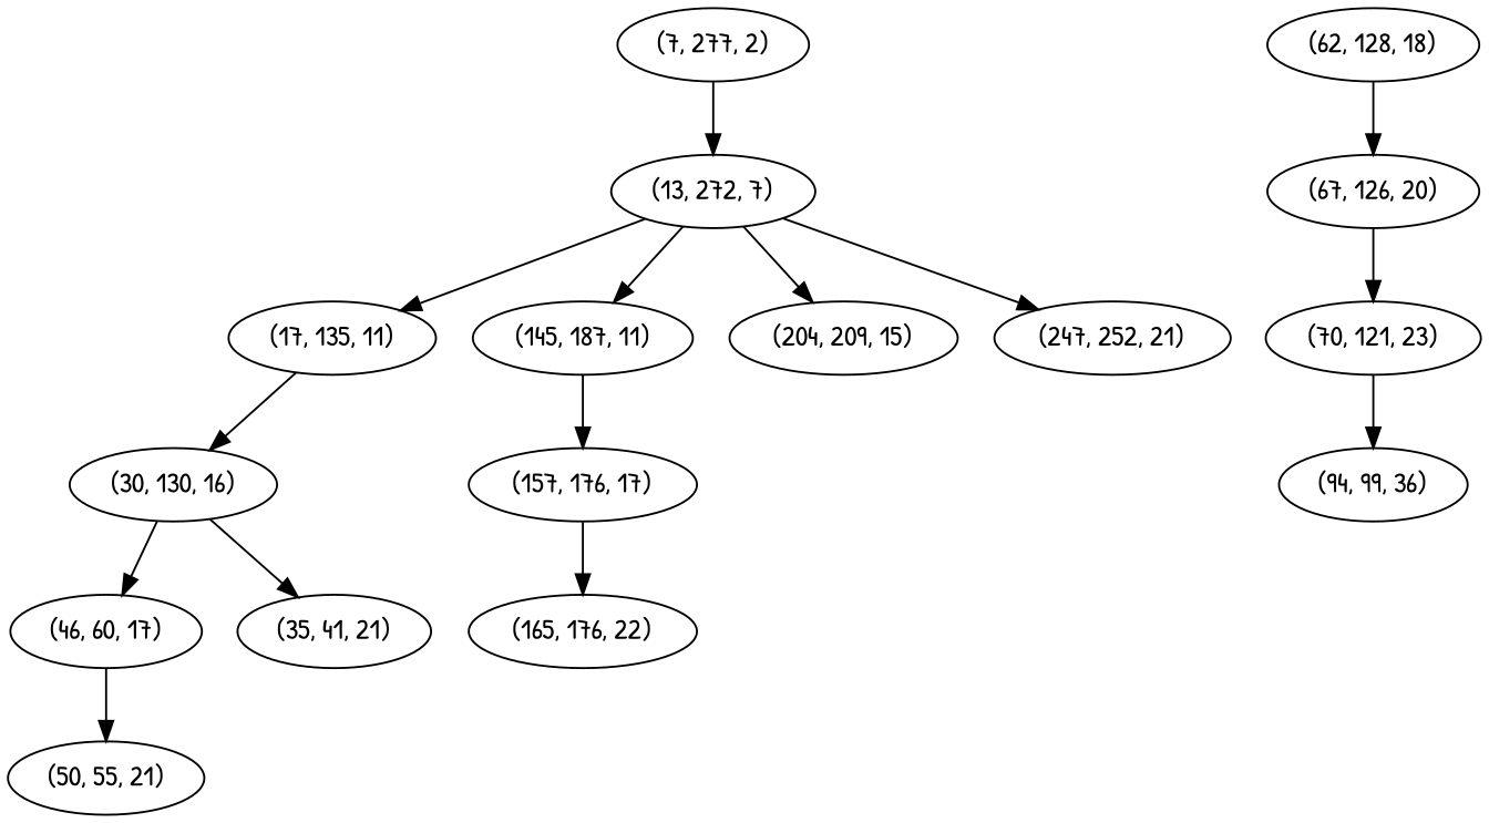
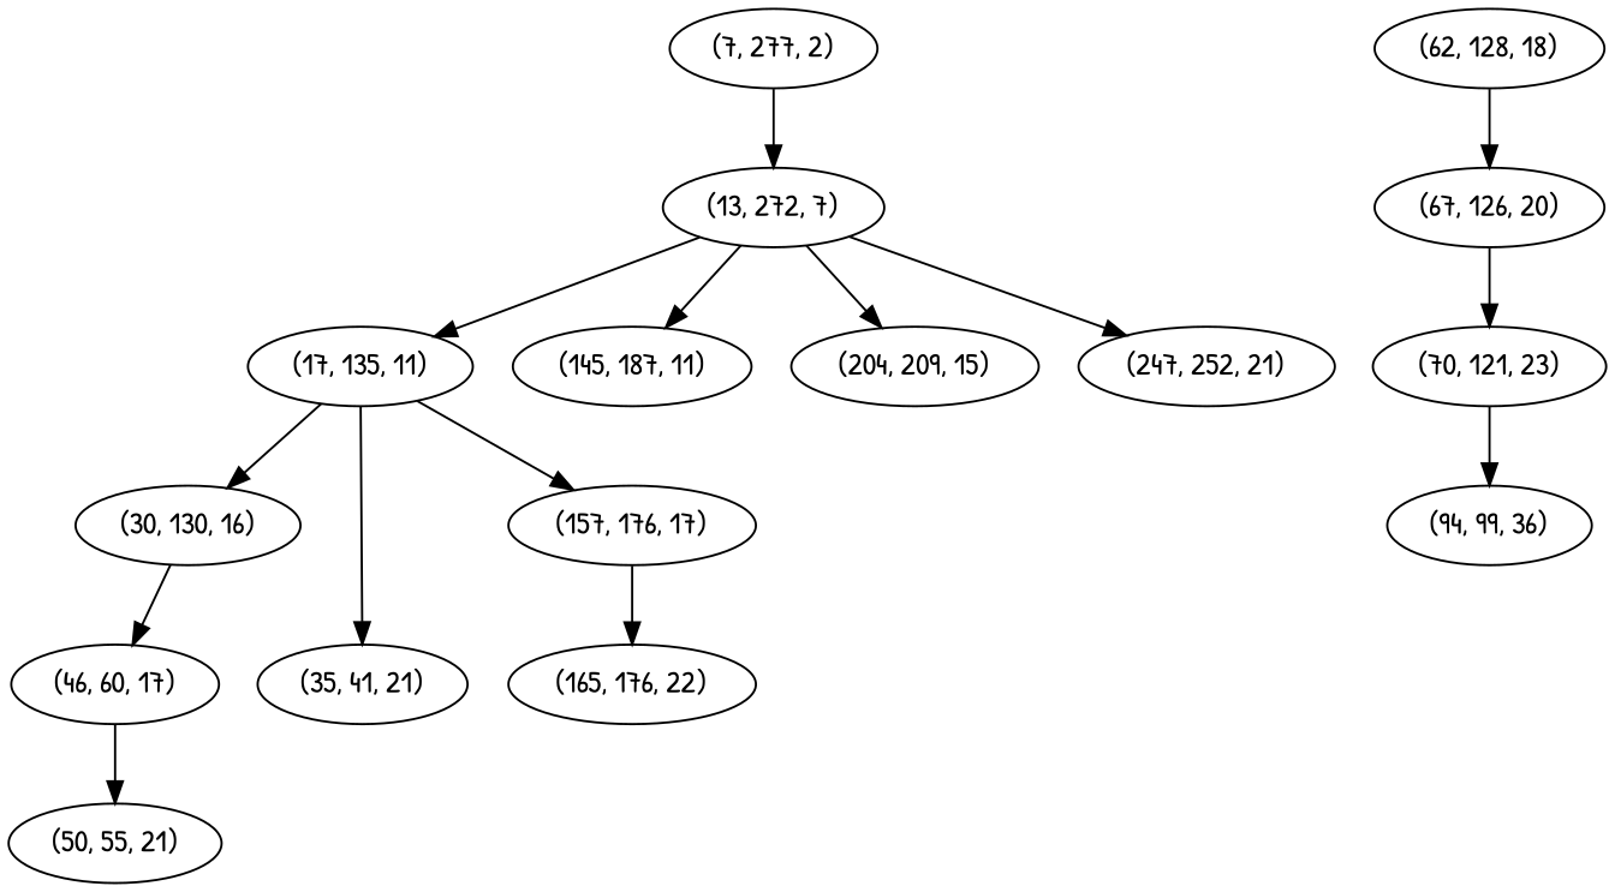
  digraph {
    fontname="Patrick Hand"
    node [fontname="Patrick Hand"]
    edge [fontname="Patrick Hand"]
    "(7, 277, 2)"
    "(13, 272, 7)"
    "(17, 135, 11)"
    "(145, 187, 11)"
    "(204, 209, 15)"
    "(247, 252, 21)"
    "(30, 130, 16)"
    "(157, 176, 17)"
    "(35, 41, 21)"
    "(46, 60, 17)"
    "(50, 55, 21)"
    "(62, 128, 18)"
    "(67, 126, 20)"
    "(70, 121, 23)"
    "(94, 99, 36)"
    n16 [label="(165, 176, 22)"]
    "(7, 277, 2)" -> "(13, 272, 7)"
    "(13, 272, 7)" -> "(17, 135, 11)"
    "(13, 272, 7)" -> "(145, 187, 11)"
    "(13, 272, 7)" -> "(204, 209, 15)"
    "(13, 272, 7)" -> "(247, 252, 21)"
    "(17, 135, 11)" -> "(30, 130, 16)"
-   "(145, 187, 11)" -> "(157, 176, 17)"
-   "(30, 130, 16)" -> "(35, 41, 21)"
+   "(17, 135, 11)" -> "(157, 176, 17)"
+   "(17, 135, 11)" -> "(35, 41, 21)"
    "(30, 130, 16)" -> "(46, 60, 17)"
    "(157, 176, 17)" -> n16
    "(46, 60, 17)" -> "(50, 55, 21)"
    "(62, 128, 18)" -> "(67, 126, 20)"
    "(67, 126, 20)" -> "(70, 121, 23)"
    "(70, 121, 23)" -> "(94, 99, 36)"
  }
